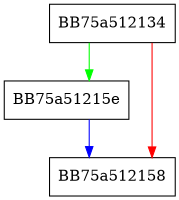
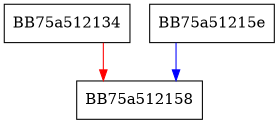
  digraph {
    splines=ortho
    node [shape=box]
    BB75a512134
    BB75a51215e
    n3 [label=BB75a512158]
-   BB75a512134 -> BB75a51215e [color=green]
    BB75a512134 -> n3 [color=red]
    BB75a51215e -> n3 [color=blue]
  }
